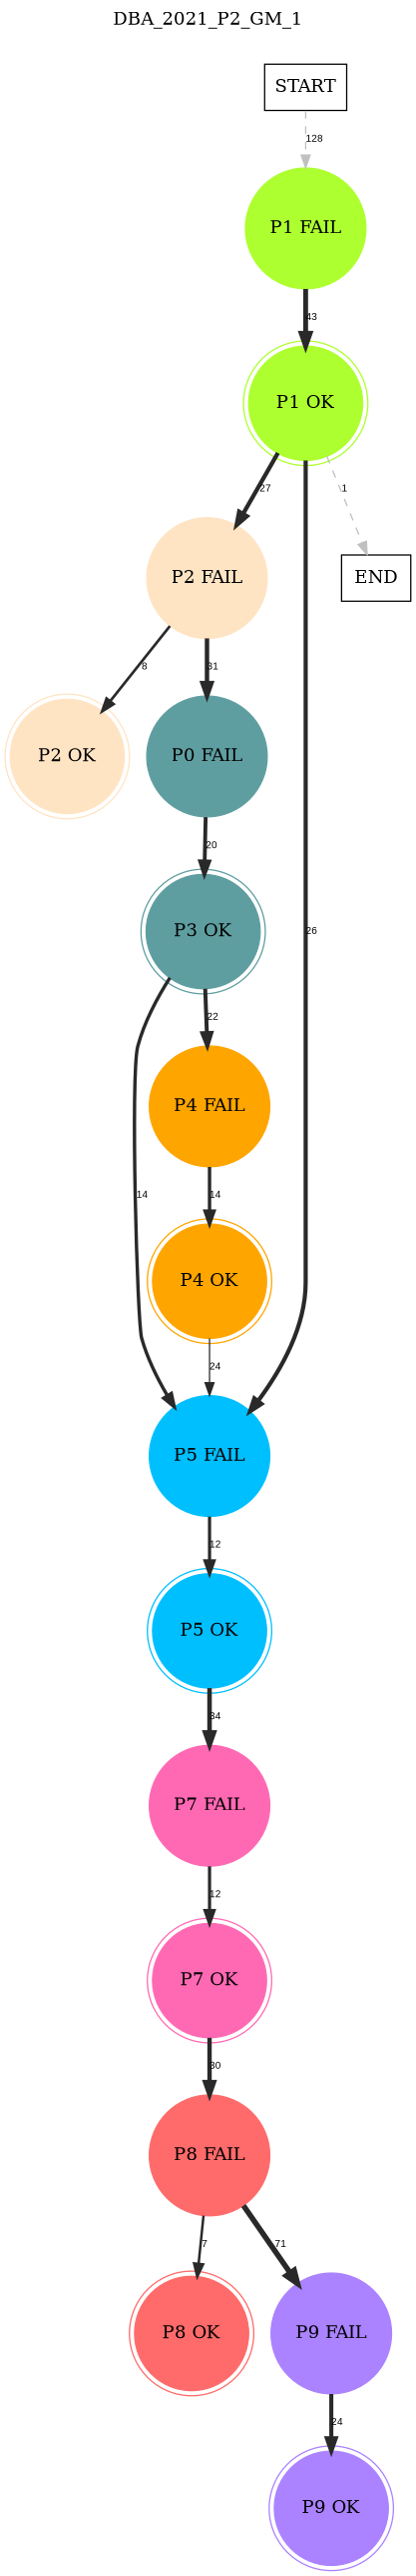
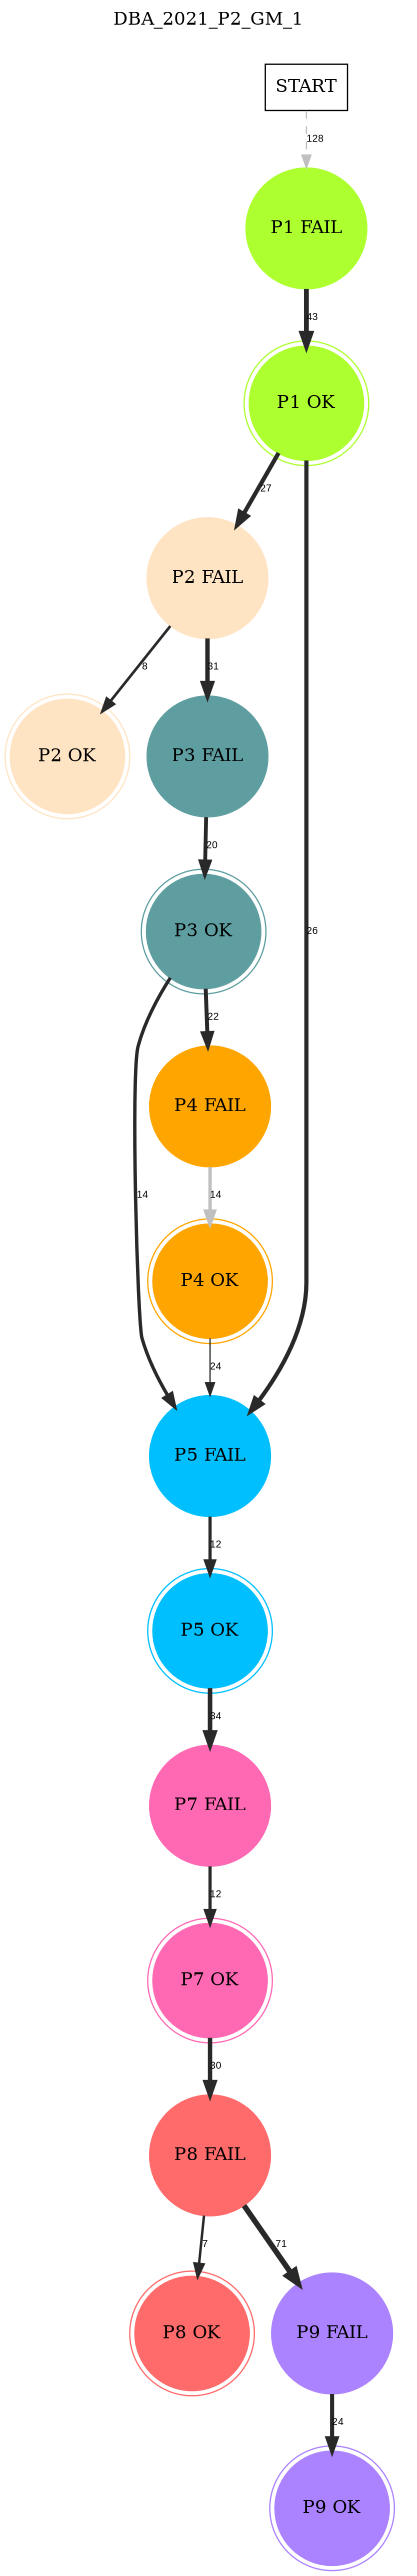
  digraph {
    label=DBA_2021_P2_GM_1
    labelloc=t
    node [color=black shape=circle style=filled]
    edge [color=grey16 fontname=Arial fontsize=8 labelfloat=false]
    START [fillcolor=white shape=box]
    "P1 FAIL" [color=greenyellow]
    "P1 OK" [color=greenyellow peripheries=2]
    "P2 FAIL" [color=bisque]
    "P5 FAIL" [color=deepskyblue]
-   END [fillcolor=white shape=box]
    "P2 OK" [color=bisque peripheries=2]
-   "P3 FAIL" [color=cadetblue label="P0 FAIL"]
+   "P3 FAIL" [color=cadetblue]
    "P5 OK" [color=deepskyblue peripheries=2]
    "P3 OK" [color=cadetblue peripheries=2]
    "P4 FAIL" [color=orange]
    "P4 OK" [color=orange peripheries=2]
    "P7 FAIL" [color=hotpink]
    "P7 OK" [color=hotpink peripheries=2]
    "P8 FAIL" [color=indianred1]
    "P8 OK" [color=indianred1 peripheries=2]
    "P9 FAIL" [color=mediumpurple1]
    "P9 OK" [color=mediumpurple1 peripheries=2]
    START -> "P1 FAIL" [color=grey label=128 style=dashed]
    "P1 FAIL" -> "P1 OK" [label=43 penwidth=3.76120011569356]
    "P1 OK" -> "P2 FAIL" [label=27 penwidth=3.29583686600433]
    "P1 OK" -> "P5 FAIL" [label=26 penwidth=3.25809653802148]
-   "P1 OK" -> END [color=grey label=1 style=dashed]
    "P2 FAIL" -> "P2 OK" [label=8 penwidth=2.07944154167984]
    "P2 FAIL" -> "P3 FAIL" [label=31 penwidth=3.43398720448515]
    "P5 FAIL" -> "P5 OK" [label=12 penwidth=2.484906649788]
    "P3 FAIL" -> "P3 OK" [label=20 penwidth=2.99573227355399]
    "P5 OK" -> "P7 FAIL" [label=34 penwidth=3.52636052461616]
    "P3 OK" -> "P5 FAIL" [label=14 penwidth=2.63905732961526]
    "P3 OK" -> "P4 FAIL" [label=22 penwidth=3.09104245335832]
-   "P4 FAIL" -> "P4 OK" [label=14 penwidth=2.63905732961526]
+   "P4 FAIL" -> "P4 OK" [color=grey label=14 penwidth=2.63905732961526]
    "P4 OK" -> "P5 FAIL" [label=24 penwidth=1]
    "P7 FAIL" -> "P7 OK" [label=12 penwidth=2.484906649788]
    "P7 OK" -> "P8 FAIL" [label=30 penwidth=3.40119738166216]
    "P8 FAIL" -> "P8 OK" [label=7 penwidth=1.94591014905531]
    "P8 FAIL" -> "P9 FAIL" [label=71 penwidth=4.26267987704132]
    "P9 FAIL" -> "P9 OK" [label=24 penwidth=3.17805383034795]
  }
